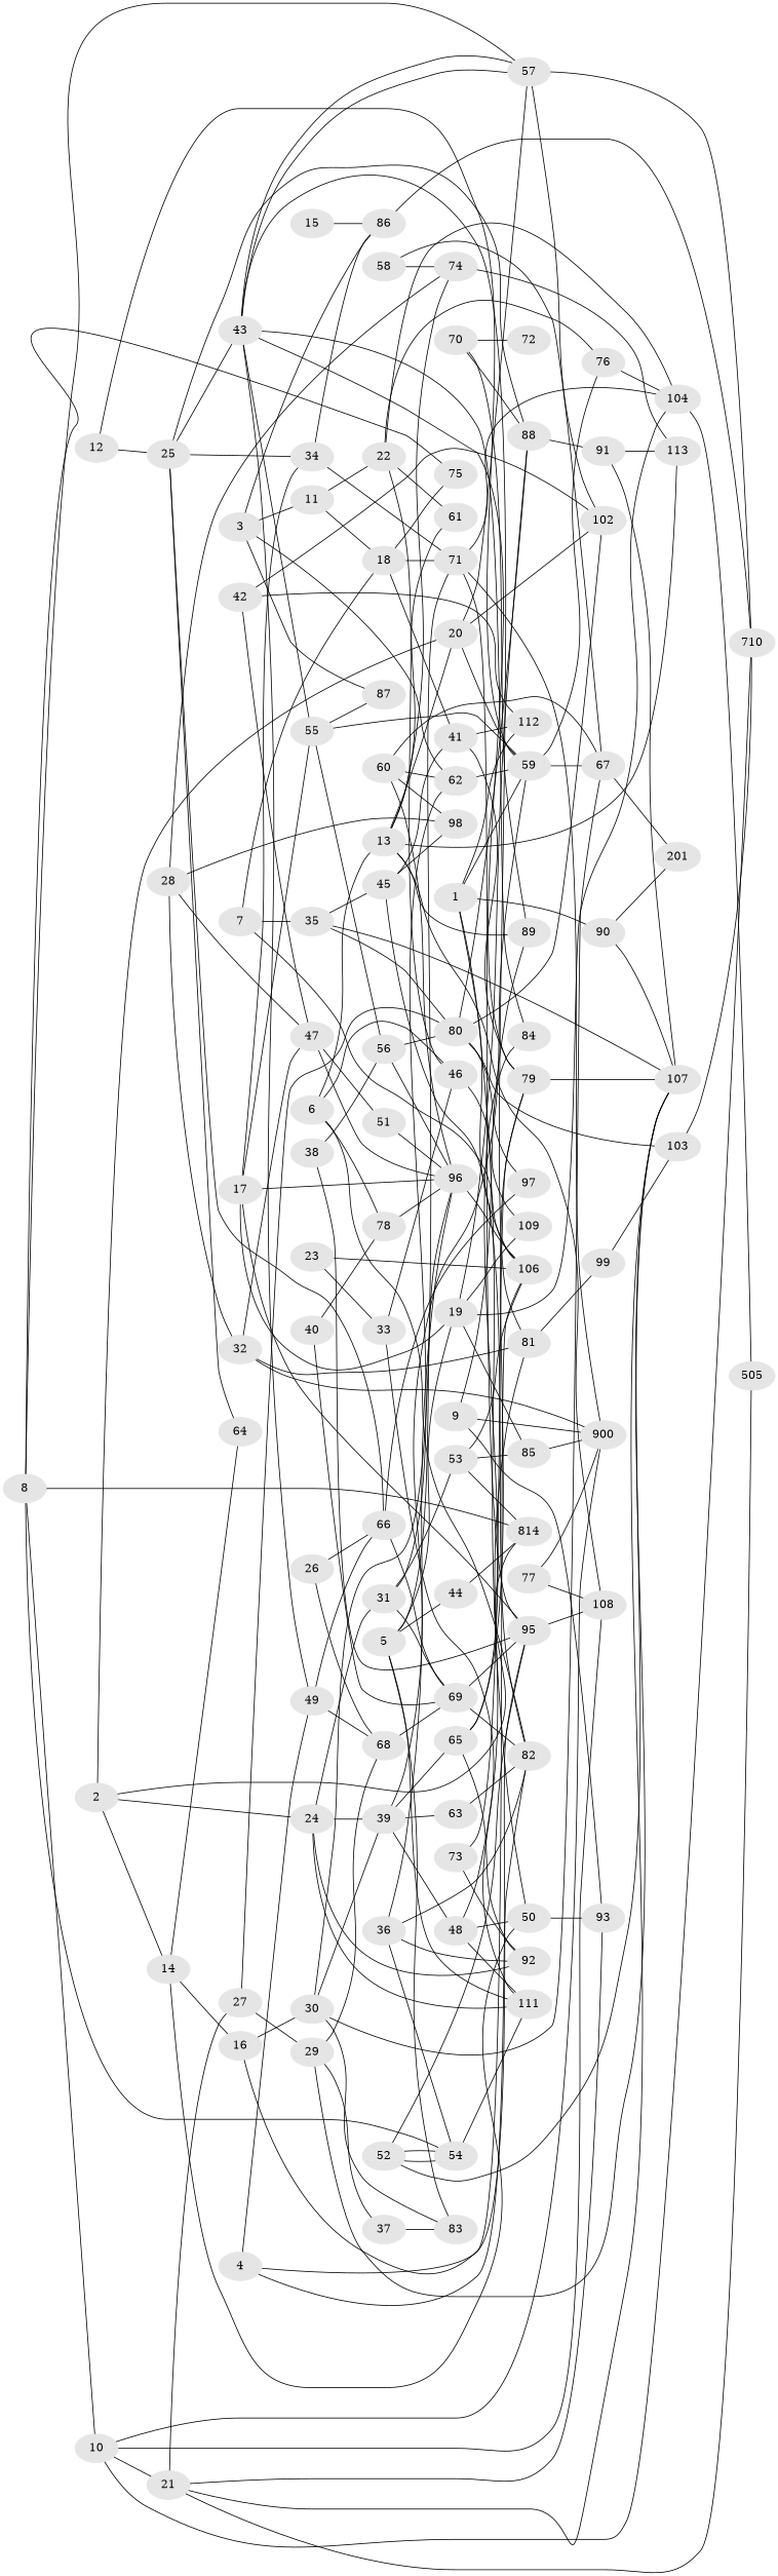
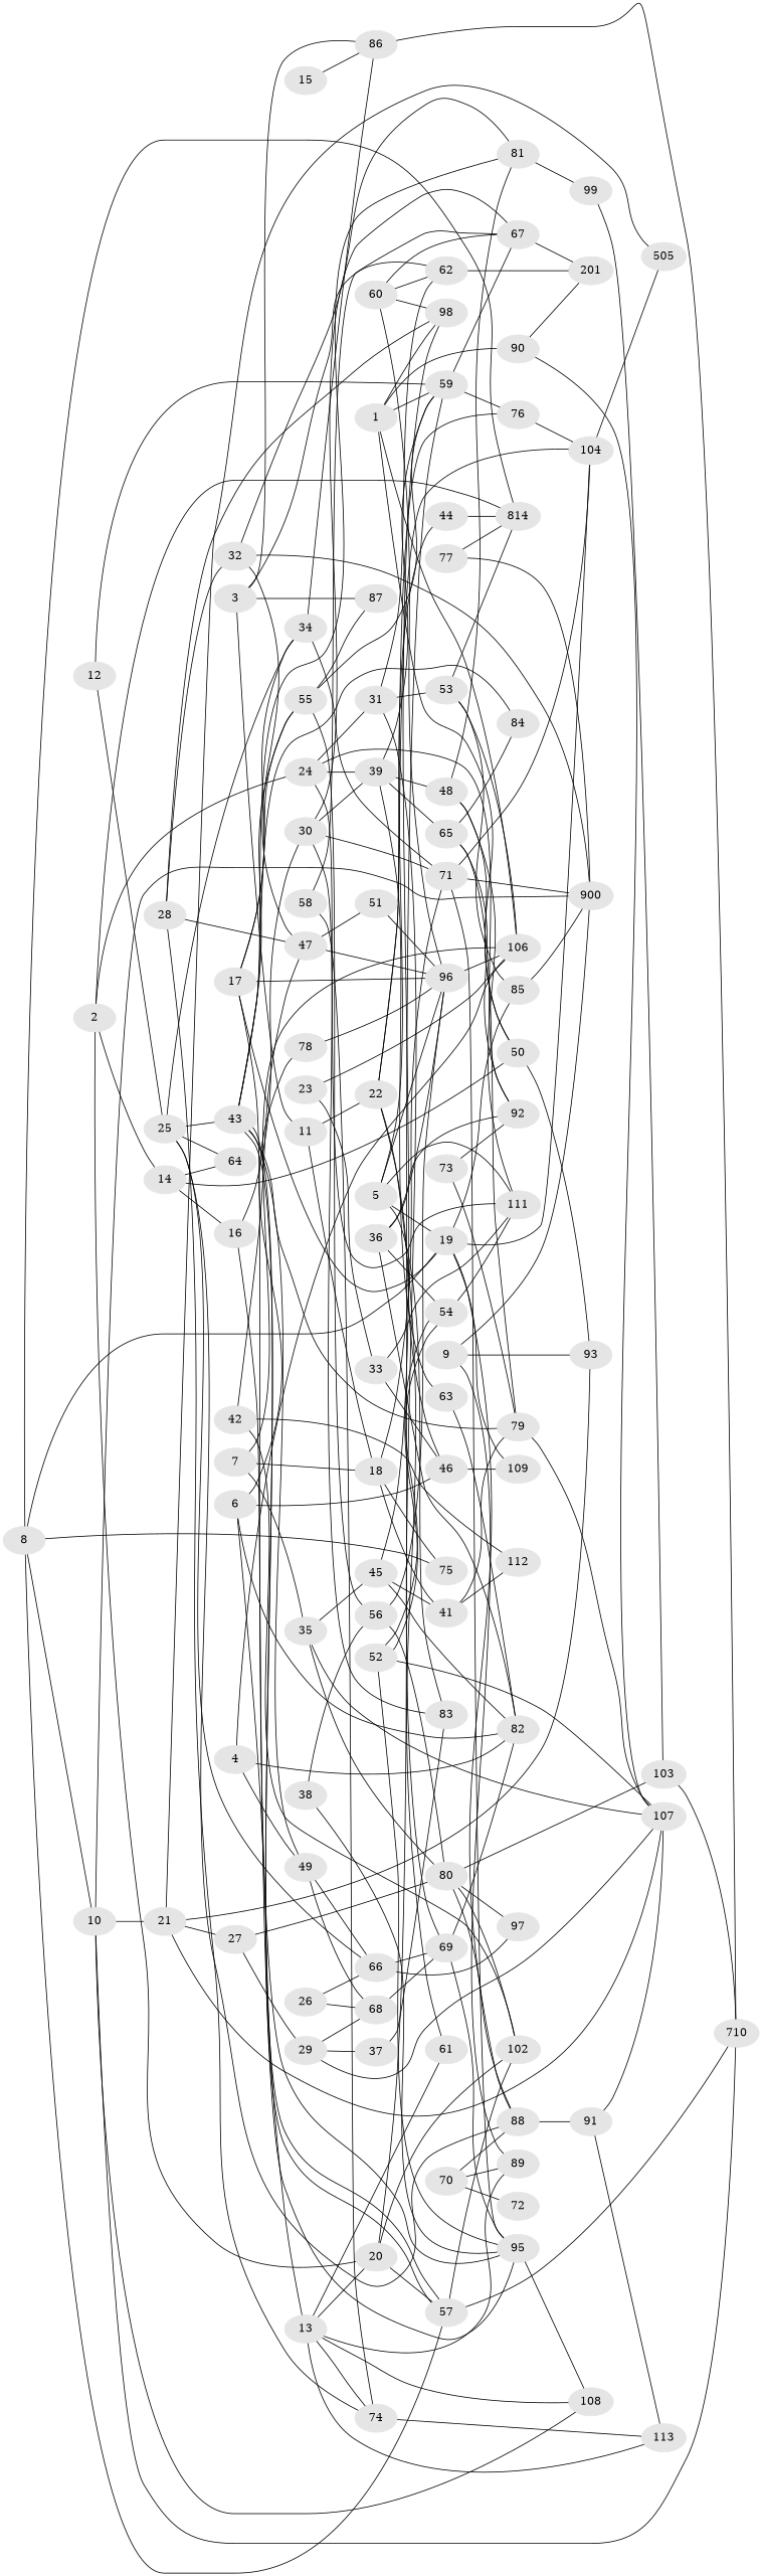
  graph {
    rankdir=LR
    node [color=gray90 style=filled]
    1
    50
    59
    90
    106
    112
    93
    76
    67
    107
    n11 [label=201]
    2
    14
    20
    24
    n16 [label=814]
    16
    64
    57
    102
    111
    31
    39
    92
    3
    11
    62
    86
    87
    18
    22
    n32 [label=710]
    4
    49
    82
    66
    68
    5
    19
    44
    83
    96
    85
    88
    104
    109
    6
    13
    46
    78
    89
    108
    61
    74
    113
    7
    35
    75
    41
    71
    80
    45
    8
    10
    n65 [label=900]
    21
    9
    27
    n69 [label=505]
    12
    25
    34
    43
    30
    95
    15
    17
    55
    56
    79
    91
    29
    23
    33
    53
    69
    48
    63
    65
    81
    84
    97
    26
    37
    103
    28
    32
    47
    98
    51
    99
    36
    54
    38
-   40
    42
    52
    58
    60
    70
    72
    73
    77
    1 -- 50
    1 -- 59
    1 -- 90
    1 -- 106
-   1 -- 112
+   1 -- 98
    50 -- 93
    59 -- 76
    59 -- 67
    90 -- 107
    90 -- n11
    76 -- 104
    67 -- n11
    2 -- 14
    2 -- 20
    2 -- 24
    2 -- n16
    14 -- 50
    14 -- 16
    14 -- 64
    20 -- 59
    20 -- 57
    20 -- 102
    24 -- 111
    24 -- 31
    24 -- 39
    24 -- 92
    16 -- 30
    16 -- 95
    57 -- 102
    57 -- n32
    31 -- 62
    31 -- 53
    31 -- 69
    39 -- 59
    39 -- 48
    39 -- 63
    39 -- 65
    3 -- 11
    3 -- 62
    3 -- 86
    3 -- 87
    11 -- 18
    11 -- 22
-   62 -- 59
+   62 -- n11
    86 -- n32
    18 -- 75
    18 -- 41
    18 -- 71
    22 -- 76
    22 -- 104
    22 -- 46
    22 -- 61
    4 -- 106
    4 -- 49
    4 -- 82
    49 -- 66
    49 -- 68
    66 -- 69
    66 -- 97
    68 -- 69
    5 -- 111
    5 -- 19
    5 -- 44
    5 -- 83
    5 -- 96
    19 -- 85
    19 -- 88
    19 -- 104
    19 -- 109
    44 -- n16
    96 -- 106
    85 -- n65
    88 -- 91
    104 -- n69
    6 -- 82
    6 -- 13
    6 -- 46
    6 -- 78
    13 -- 20
    13 -- 89
    13 -- 108
    13 -- 61
    13 -- 74
    13 -- 113
    46 -- 109
    78 -- 96
    74 -- 113
    7 -- 106
    7 -- 18
    7 -- 35
    35 -- 107
    35 -- 80
    35 -- 45
    41 -- 112
    41 -- 79
    71 -- 104
    71 -- n65
    71 -- 95
    80 -- 102
    80 -- 88
    80 -- 97
    80 -- 103
    45 -- 82
    45 -- 41
    45 -- 98
    8 -- n16
    8 -- 57
-   8 -- 54
+   8 -- 19
    8 -- 75
    8 -- 10
    10 -- n32
    10 -- 108
    10 -- n65
    10 -- 21
    21 -- 93
    21 -- 107
    21 -- 27
    21 -- n69
    9 -- 93
    9 -- 89
    9 -- n65
    27 -- 80
    27 -- 29
    12 -- 59
    12 -- 25
    25 -- 64
    25 -- 66
    25 -- 88
    25 -- 34
    25 -- 43
    34 -- 86
    34 -- 71
    43 -- 57
    43 -- 57
    43 -- 49
    43 -- 55
    43 -- 79
    43 -- 81
    43 -- 84
    30 -- 67
    30 -- 39
    30 -- 83
    30 -- 71
    95 -- 108
    15 -- 86
    17 -- 19
    17 -- 96
    17 -- 34
    17 -- 95
    17 -- 55
    55 -- 59
    55 -- 87
    55 -- 56
    56 -- 96
    56 -- 80
    79 -- 107
    91 -- 107
    91 -- 113
    29 -- 107
    29 -- 68
    29 -- 37
    23 -- 106
    23 -- 33
    33 -- 111
    33 -- 46
    53 -- 106
    53 -- n16
    53 -- 85
    69 -- 82
    69 -- 95
    48 -- 50
    48 -- 111
    48 -- 81
    63 -- 82
    65 -- 92
    65 -- 79
    65 -- 84
    81 -- 99
    26 -- 66
    26 -- 68
    37 -- 83
    103 -- n32
    28 -- 74
    28 -- 32
    28 -- 47
    28 -- 98
    32 -- n65
    32 -- 81
    32 -- 47
    47 -- 96
    47 -- 51
    51 -- 96
    99 -- 103
    36 -- 92
    36 -- 82
    36 -- 96
    36 -- 54
    54 -- 111
    38 -- 95
    38 -- 56
-   40 -- 78
-   40 -- 69
    42 -- 112
    42 -- 102
    42 -- 47
    52 -- 107
    52 -- 95
    52 -- 54
    52 -- 54
    58 -- 67
    58 -- 74
    60 -- 67
    60 -- 62
    60 -- 96
    60 -- 98
    70 -- 88
    70 -- 89
    70 -- 72
    73 -- 92
    73 -- 79
-   77 -- 108
+   77 -- n16
    77 -- n65
  }
